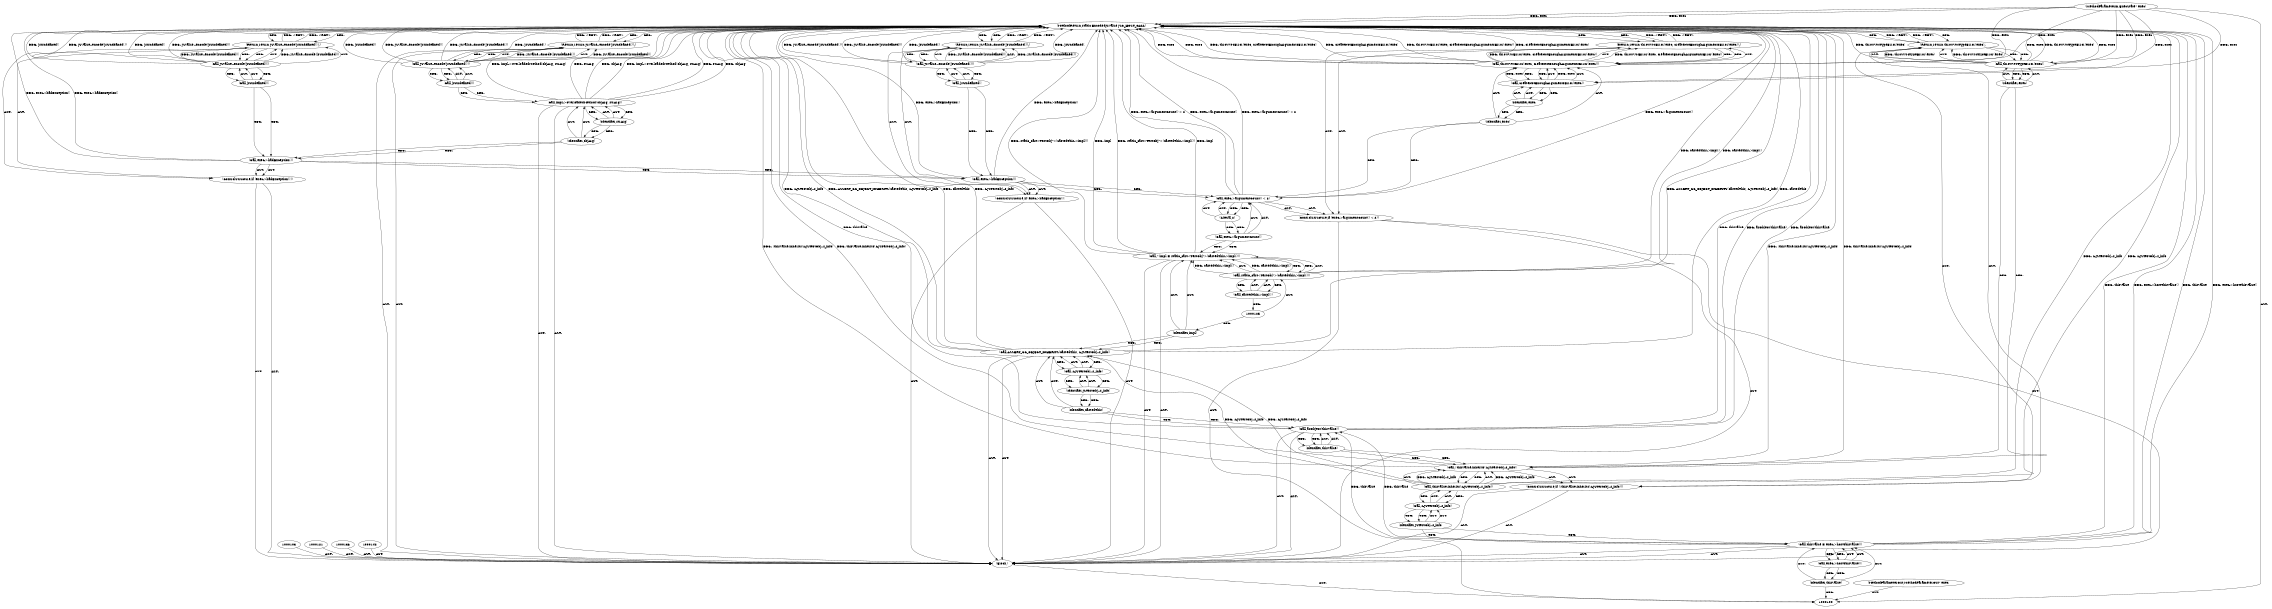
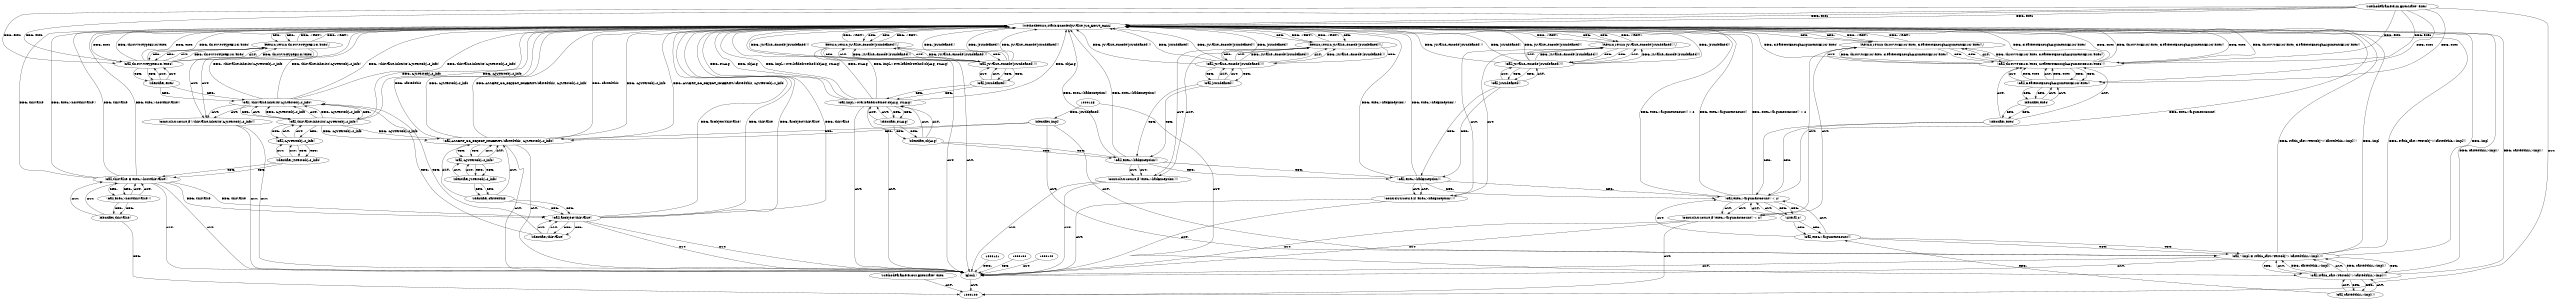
  digraph {
    n1 [label="(MethodReturn,static EncodedJSValue JSC_HOST_CALL)"]
    n2 [label="(Return,return throwVMError(exec, createNotEnoughArgumentsError(exec));)"]
    n3 [label="(Return,return JSValue::encode(jsUndefined());)"]
    n4 [label="(Return,return JSValue::encode(jsUndefined());)"]
    n5 [label="(Return,return JSValue::encode(jsUndefined());)"]
    n6 [label="(Return,return throwVMTypeError(exec);)"]
    n7 [label="(Call,throwVMError(exec, createNotEnoughArgumentsError(exec)))"]
    n8 [label="(ControlStructure,if (exec->argumentCount() < 2))"]
    n9 [label="(ControlStructure,if (exec->hadException()))"]
    n10 [label="(Call,JSValue::encode(jsUndefined()))"]
    n11 [label="(ControlStructure,if (exec->hadException()))"]
    n12 [label="(Call,JSValue::encode(jsUndefined()))"]
    n13 [label="(Block,)"]
    n14 [label="(Call,JSValue::encode(jsUndefined()))"]
    n15 [label="(Call,throwVMTypeError(exec))"]
    n16 [label="(ControlStructure,if (!thisValue.inherits(&JSTestObj::s_info)))"]
    n17 [label="(MethodParameterIn,ExecState* exec)"]
    1000100
    n19 [label="(Call,createNotEnoughArgumentsError(exec))"]
    n20 [label="(Identifier,exec)"]
    n21 [label="(Identifier,exec)"]
-   n22 [label="(MethodParameterOut,MethodParameterOut* exec)"]
+   n22 [label="(MethodParameterOut,ExecState* exec)"]
    n23 [label="(Identifier,exec)"]
    n24 [label="(Call,exec->argumentCount() < 2)"]
    n25 [label="(Literal,2)"]
    n26 [label="(Call,exec->hadException())"]
    n27 [label="(Call,jsUndefined())"]
    n28 [label="(Call,exec->hadException())"]
    n29 [label="(Call,jsUndefined())"]
    n30 [label="(Identifier,objArg)"]
    n31 [label="(Call,impl->overloadedMethod(objArg, strArg))"]
    n32 [label="(Identifier,strArg)"]
    n33 [label="(Call,jsUndefined())"]
    n34 [label="(Call,thisValue = exec->hostThisValue())"]
    n35 [label="(Call,exec->hostThisValue())"]
    n36 [label="(Call,asObject(thisValue))"]
    n37 [label="(Identifier,thisValue)"]
    n38 [label="(Identifier,thisValue)"]
    n39 [label="(Call,&JSTestObj::s_info)"]
    n40 [label="(Identifier,JSTestObj::s_info)"]
    n41 [label="(Call,thisValue.inherits(&JSTestObj::s_info))"]
    n42 [label="(Call,!thisValue.inherits(&JSTestObj::s_info))"]
    n43 [label="(Call,ASSERT_GC_OBJECT_INHERITS(castedThis, &JSTestObj::s_info))"]
    n44 [label="(Call,&JSTestObj::s_info)"]
    n45 [label="(Identifier,castedThis)"]
    n46 [label="(Identifier,JSTestObj::s_info)"]
    n47 [label="(Call,* impl = static_cast<TestObj*>(castedThis->impl()))"]
    n48 [label="(Call,static_cast<TestObj*>(castedThis->impl()))"]
    n49 [label="(Call,castedThis->impl())"]
    n50 [label="(Identifier,impl)"]
    1000125
    n52 [label="(Call,exec->argumentCount())"]
-   1000103
    1000121
    1000136
    1000142
    n1 -> n2 [label="CFG: "]
    n1 -> n2 [label="CFG: "]
    n1 -> n3 [label="CFG: "]
    n1 -> n3 [label="CFG: "]
    n1 -> n4 [label="CFG: "]
    n1 -> n4 [label="CFG: "]
    n1 -> n5 [label="CFG: "]
    n1 -> n5 [label="CFG: "]
    n1 -> n6 [label="CFG: "]
    n1 -> n6 [label="CFG: "]
    n2 -> n1 [label="DDG: <RET>"]
    n2 -> n1 [label="DDG: <RET>"]
    n2 -> n7 [label="CFG: "]
    n2 -> n7 [label="CFG: "]
    n2 -> n8 [label="AST: "]
    n2 -> n8 [label="AST: "]
    n3 -> n1 [label="DDG: <RET>"]
    n3 -> n1 [label="DDG: <RET>"]
    n3 -> n9 [label="AST: "]
    n3 -> n9 [label="AST: "]
    n3 -> n10 [label="CFG: "]
    n3 -> n10 [label="CFG: "]
    n4 -> n1 [label="DDG: <RET>"]
    n4 -> n1 [label="DDG: <RET>"]
    n4 -> n11 [label="AST: "]
    n4 -> n11 [label="AST: "]
    n4 -> n12 [label="CFG: "]
    n4 -> n12 [label="CFG: "]
    n5 -> n1 [label="DDG: <RET>"]
    n5 -> n1 [label="DDG: <RET>"]
    n5 -> n13 [label="AST: "]
    n5 -> n13 [label="AST: "]
    n5 -> n14 [label="CFG: "]
    n5 -> n14 [label="CFG: "]
    n6 -> n1 [label="DDG: <RET>"]
    n6 -> n1 [label="DDG: <RET>"]
    n6 -> n15 [label="CFG: "]
    n6 -> n15 [label="CFG: "]
    n6 -> n16 [label="AST: "]
    n6 -> n16 [label="AST: "]
    n7 -> n1 [label="DDG: exec"]
    n7 -> n1 [label="DDG: throwVMError(exec, createNotEnoughArgumentsError(exec))"]
    n7 -> n1 [label="DDG: createNotEnoughArgumentsError(exec)"]
    n7 -> n1 [label="DDG: exec"]
    n7 -> n1 [label="DDG: throwVMError(exec, createNotEnoughArgumentsError(exec))"]
    n7 -> n1 [label="DDG: createNotEnoughArgumentsError(exec)"]
    n7 -> n2 [label="AST: "]
    n7 -> n2 [label="DDG: throwVMError(exec, createNotEnoughArgumentsError(exec))"]
    n7 -> n2 [label="AST: "]
    n7 -> n2 [label="DDG: throwVMError(exec, createNotEnoughArgumentsError(exec))"]
    n7 -> n19 [label="CFG: "]
    n7 -> n19 [label="CFG: "]
    n8 -> n13 [label="AST: "]
    n8 -> n13 [label="AST: "]
    n8 -> 1000100 [label="AST: "]
    n9 -> n13 [label="AST: "]
    n9 -> n13 [label="AST: "]
    n10 -> n1 [label="DDG: jsUndefined()"]
    n10 -> n1 [label="DDG: JSValue::encode(jsUndefined())"]
    n10 -> n1 [label="DDG: jsUndefined()"]
    n10 -> n1 [label="DDG: JSValue::encode(jsUndefined())"]
    n10 -> n3 [label="AST: "]
    n10 -> n3 [label="DDG: JSValue::encode(jsUndefined())"]
    n10 -> n3 [label="AST: "]
    n10 -> n3 [label="DDG: JSValue::encode(jsUndefined())"]
    n10 -> n27 [label="CFG: "]
    n10 -> n27 [label="CFG: "]
    n11 -> n13 [label="AST: "]
    n11 -> n13 [label="AST: "]
    n12 -> n1 [label="DDG: JSValue::encode(jsUndefined())"]
    n12 -> n1 [label="DDG: jsUndefined()"]
    n12 -> n1 [label="DDG: JSValue::encode(jsUndefined())"]
    n12 -> n1 [label="DDG: jsUndefined()"]
    n12 -> n4 [label="AST: "]
    n12 -> n4 [label="DDG: JSValue::encode(jsUndefined())"]
    n12 -> n4 [label="AST: "]
    n12 -> n4 [label="DDG: JSValue::encode(jsUndefined())"]
    n12 -> n29 [label="CFG: "]
    n12 -> n29 [label="CFG: "]
    n13 -> 1000100 [label="AST: "]
    n14 -> n1 [label="DDG: jsUndefined()"]
    n14 -> n1 [label="DDG: JSValue::encode(jsUndefined())"]
    n14 -> n1 [label="DDG: jsUndefined()"]
    n14 -> n1 [label="DDG: JSValue::encode(jsUndefined())"]
    n14 -> n5 [label="AST: "]
    n14 -> n5 [label="DDG: JSValue::encode(jsUndefined())"]
    n14 -> n5 [label="AST: "]
    n14 -> n5 [label="DDG: JSValue::encode(jsUndefined())"]
    n14 -> n33 [label="CFG: "]
    n14 -> n33 [label="CFG: "]
    n15 -> n1 [label="DDG: exec"]
    n15 -> n1 [label="DDG: throwVMTypeError(exec)"]
    n15 -> n1 [label="DDG: exec"]
    n15 -> n1 [label="DDG: throwVMTypeError(exec)"]
    n15 -> n6 [label="AST: "]
    n15 -> n6 [label="DDG: throwVMTypeError(exec)"]
    n15 -> n6 [label="AST: "]
    n15 -> n6 [label="DDG: throwVMTypeError(exec)"]
    n15 -> n21 [label="CFG: "]
    n15 -> n21 [label="CFG: "]
    n16 -> n13 [label="AST: "]
    n16 -> n13 [label="AST: "]
    n17 -> n1 [label="DDG: exec"]
    n17 -> n1 [label="DDG: exec"]
    n17 -> n7 [label="DDG: exec"]
    n17 -> n7 [label="DDG: exec"]
    n17 -> n15 [label="DDG: exec"]
    n17 -> n15 [label="DDG: exec"]
    n17 -> 1000100 [label="AST: "]
    n17 -> n19 [label="DDG: exec"]
    n17 -> n19 [label="DDG: exec"]
    n19 -> n7 [label="AST: "]
    n19 -> n7 [label="DDG: exec"]
    n19 -> n7 [label="AST: "]
    n19 -> n7 [label="DDG: exec"]
    n19 -> n20 [label="CFG: "]
    n19 -> n20 [label="CFG: "]
    n20 -> n19 [label="AST: "]
    n20 -> n19 [label="AST: "]
    n20 -> n23 [label="CFG: "]
    n20 -> n23 [label="CFG: "]
    n21 -> n15 [label="AST: "]
    n21 -> n15 [label="AST: "]
    n21 -> n42 [label="CFG: "]
    n21 -> n42 [label="CFG: "]
    n22 -> 1000100 [label="AST: "]
    n23 -> n7 [label="AST: "]
    n23 -> n7 [label="AST: "]
    n23 -> n24 [label="CFG: "]
    n23 -> n24 [label="CFG: "]
    n24 -> n1 [label="DDG: exec->argumentCount()"]
    n24 -> n1 [label="DDG: exec->argumentCount() < 2"]
    n24 -> n1 [label="DDG: exec->argumentCount()"]
    n24 -> n1 [label="DDG: exec->argumentCount() < 2"]
    n24 -> n8 [label="AST: "]
    n24 -> n8 [label="AST: "]
    n24 -> n25 [label="CFG: "]
    n24 -> n25 [label="CFG: "]
    n25 -> n24 [label="AST: "]
    n25 -> n24 [label="AST: "]
    n25 -> n52 [label="CFG: "]
    n25 -> n52 [label="CFG: "]
    n26 -> n1 [label="DDG: exec->hadException()"]
    n26 -> n1 [label="DDG: exec->hadException()"]
    n26 -> n9 [label="AST: "]
    n26 -> n9 [label="AST: "]
    n26 -> n24 [label="CFG: "]
    n26 -> n24 [label="CFG: "]
    n27 -> n10 [label="AST: "]
    n27 -> n10 [label="AST: "]
    n27 -> n26 [label="CFG: "]
    n27 -> n26 [label="CFG: "]
    n28 -> n1 [label="DDG: exec->hadException()"]
    n28 -> n1 [label="DDG: exec->hadException()"]
    n28 -> n11 [label="AST: "]
    n28 -> n11 [label="AST: "]
    n28 -> n26 [label="CFG: "]
    n28 -> n26 [label="CFG: "]
    n29 -> n12 [label="AST: "]
    n29 -> n12 [label="AST: "]
    n29 -> n28 [label="CFG: "]
    n29 -> n28 [label="CFG: "]
    n30 -> n28 [label="CFG: "]
    n30 -> n28 [label="CFG: "]
    n30 -> n31 [label="AST: "]
    n30 -> n31 [label="AST: "]
    n31 -> n1 [label="DDG: strArg"]
    n31 -> n1 [label="DDG: objArg"]
    n31 -> n1 [label="DDG: impl->overloadedMethod(objArg, strArg)"]
    n31 -> n1 [label="DDG: strArg"]
    n31 -> n1 [label="DDG: objArg"]
    n31 -> n1 [label="DDG: impl->overloadedMethod(objArg, strArg)"]
    n31 -> n13 [label="AST: "]
    n31 -> n13 [label="AST: "]
    n31 -> n32 [label="CFG: "]
    n31 -> n32 [label="CFG: "]
    n32 -> n30 [label="CFG: "]
    n32 -> n30 [label="CFG: "]
    n32 -> n31 [label="AST: "]
    n32 -> n31 [label="AST: "]
    n33 -> n14 [label="AST: "]
    n33 -> n14 [label="AST: "]
    n33 -> n31 [label="CFG: "]
    n33 -> n31 [label="CFG: "]
    n34 -> n1 [label="DDG: thisValue"]
    n34 -> n1 [label="DDG: exec->hostThisValue()"]
    n34 -> n1 [label="DDG: thisValue"]
    n34 -> n1 [label="DDG: exec->hostThisValue()"]
    n34 -> n13 [label="AST: "]
    n34 -> n13 [label="AST: "]
    n34 -> n35 [label="CFG: "]
    n34 -> n35 [label="CFG: "]
    n34 -> n36 [label="DDG: thisValue"]
    n34 -> n36 [label="DDG: thisValue"]
    n35 -> n34 [label="AST: "]
    n35 -> n34 [label="AST: "]
    n35 -> n37 [label="CFG: "]
    n35 -> n37 [label="CFG: "]
    n36 -> n1 [label="DDG: asObject(thisValue)"]
    n36 -> n1 [label="DDG: thisValue"]
    n36 -> n1 [label="DDG: asObject(thisValue)"]
    n36 -> n1 [label="DDG: thisValue"]
    n36 -> n13 [label="AST: "]
    n36 -> n13 [label="AST: "]
    n36 -> n38 [label="CFG: "]
    n36 -> n38 [label="CFG: "]
    n37 -> 1000100 [label="CFG: "]
    n37 -> n34 [label="AST: "]
    n37 -> n34 [label="AST: "]
    n38 -> n36 [label="AST: "]
    n38 -> n36 [label="AST: "]
    n38 -> n42 [label="CFG: "]
    n38 -> n42 [label="CFG: "]
    n39 -> n40 [label="CFG: "]
    n39 -> n40 [label="CFG: "]
    n39 -> n41 [label="AST: "]
    n39 -> n41 [label="AST: "]
    n40 -> n34 [label="CFG: "]
    n40 -> n34 [label="CFG: "]
    n40 -> n39 [label="AST: "]
    n40 -> n39 [label="AST: "]
    n41 -> n1 [label="DDG: &JSTestObj::s_info"]
    n41 -> n1 [label="DDG: &JSTestObj::s_info"]
    n41 -> n39 [label="CFG: "]
    n41 -> n39 [label="CFG: "]
    n41 -> n42 [label="AST: "]
    n41 -> n42 [label="DDG: &JSTestObj::s_info"]
    n41 -> n42 [label="AST: "]
    n41 -> n42 [label="DDG: &JSTestObj::s_info"]
    n41 -> n43 [label="DDG: &JSTestObj::s_info"]
    n41 -> n43 [label="DDG: &JSTestObj::s_info"]
    n42 -> n1 [label="DDG: !thisValue.inherits(&JSTestObj::s_info)"]
    n42 -> n1 [label="DDG: thisValue.inherits(&JSTestObj::s_info)"]
    n42 -> n1 [label="DDG: !thisValue.inherits(&JSTestObj::s_info)"]
    n42 -> n1 [label="DDG: thisValue.inherits(&JSTestObj::s_info)"]
    n42 -> n16 [label="AST: "]
    n42 -> n16 [label="AST: "]
    n42 -> n41 [label="CFG: "]
    n42 -> n41 [label="CFG: "]
    n43 -> n1 [label="DDG: ASSERT_GC_OBJECT_INHERITS(castedThis, &JSTestObj::s_info)"]
    n43 -> n1 [label="DDG: castedThis"]
    n43 -> n1 [label="DDG: &JSTestObj::s_info"]
    n43 -> n1 [label="DDG: ASSERT_GC_OBJECT_INHERITS(castedThis, &JSTestObj::s_info)"]
    n43 -> n1 [label="DDG: castedThis"]
    n43 -> n1 [label="DDG: &JSTestObj::s_info"]
    n43 -> n13 [label="AST: "]
    n43 -> n13 [label="AST: "]
    n43 -> n44 [label="CFG: "]
    n43 -> n44 [label="CFG: "]
    n44 -> n43 [label="AST: "]
    n44 -> n43 [label="AST: "]
    n44 -> n46 [label="CFG: "]
    n44 -> n46 [label="CFG: "]
    n45 -> n36 [label="CFG: "]
    n45 -> n36 [label="CFG: "]
    n45 -> n43 [label="AST: "]
    n45 -> n43 [label="AST: "]
    n46 -> n44 [label="AST: "]
    n46 -> n44 [label="AST: "]
    n46 -> n45 [label="CFG: "]
    n46 -> n45 [label="CFG: "]
    n47 -> n1 [label="DDG: static_cast<TestObj*>(castedThis->impl())"]
    n47 -> n1 [label="DDG: impl"]
    n47 -> n1 [label="DDG: static_cast<TestObj*>(castedThis->impl())"]
    n47 -> n1 [label="DDG: impl"]
    n47 -> n13 [label="AST: "]
    n47 -> n13 [label="AST: "]
    n47 -> n48 [label="CFG: "]
    n47 -> n48 [label="CFG: "]
    n48 -> n1 [label="DDG: castedThis->impl()"]
    n48 -> n1 [label="DDG: castedThis->impl()"]
    n48 -> n47 [label="AST: "]
    n48 -> n47 [label="DDG: castedThis->impl()"]
    n48 -> n47 [label="AST: "]
    n48 -> n47 [label="DDG: castedThis->impl()"]
    n48 -> n49 [label="CFG: "]
    n48 -> n49 [label="CFG: "]
    n49 -> n48 [label="AST: "]
    n49 -> n48 [label="AST: "]
-   n49 -> 1000125 [label="CFG: "]
+   n49 -> n52 [label="CFG: "]
    n50 -> n43 [label="CFG: "]
    n50 -> n43 [label="CFG: "]
    n50 -> n47 [label="AST: "]
    n50 -> n47 [label="AST: "]
    1000125 -> n48 [label="AST: "]
-   1000125 -> n50 [label="CFG: "]
+   1000125 -> n50 [label="DDG: jsUndefined()"]
    n52 -> n24 [label="AST: "]
    n52 -> n24 [label="AST: "]
    n52 -> n47 [label="CFG: "]
    n52 -> n47 [label="CFG: "]
-   1000103 -> n13 [label="AST: "]
-   1000121 -> n13 [label="AST: "]
-   1000136 -> n13 [label="AST: "]
+   1000121 -> n13 [label="DDG: "]
+   1000136 -> n13 [label="CFG: "]
    1000142 -> n13 [label="AST: "]
  }
